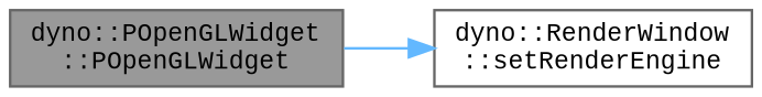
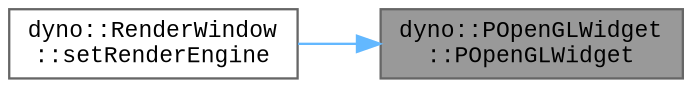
  digraph {
    rankdir=LR
    fontname="Liberation Mono"
    node [fontname="Liberation Mono" fontsize=10 shape=box style=filled]
    n1 [color=gray40 fillcolor=grey60 fontcolor=black height=0.2 label="dyno::POpenGLWidget\l::POpenGLWidget" width=0.4]
    n2 [color=grey40 fillcolor=white height=0.2 label="dyno::RenderWindow\l::setRenderEngine" width=0.4]
-   n1 -> n2 [color=steelblue1 fontname="Liberation Mono" fontsize=10 labelfontname=Helvetica labelfontsize=10 style=solid]
+   n2 -> n1 [color=steelblue1 fontname="Liberation Mono" fontsize=10 labelfontname=Helvetica labelfontsize=10 style=solid]
  }
